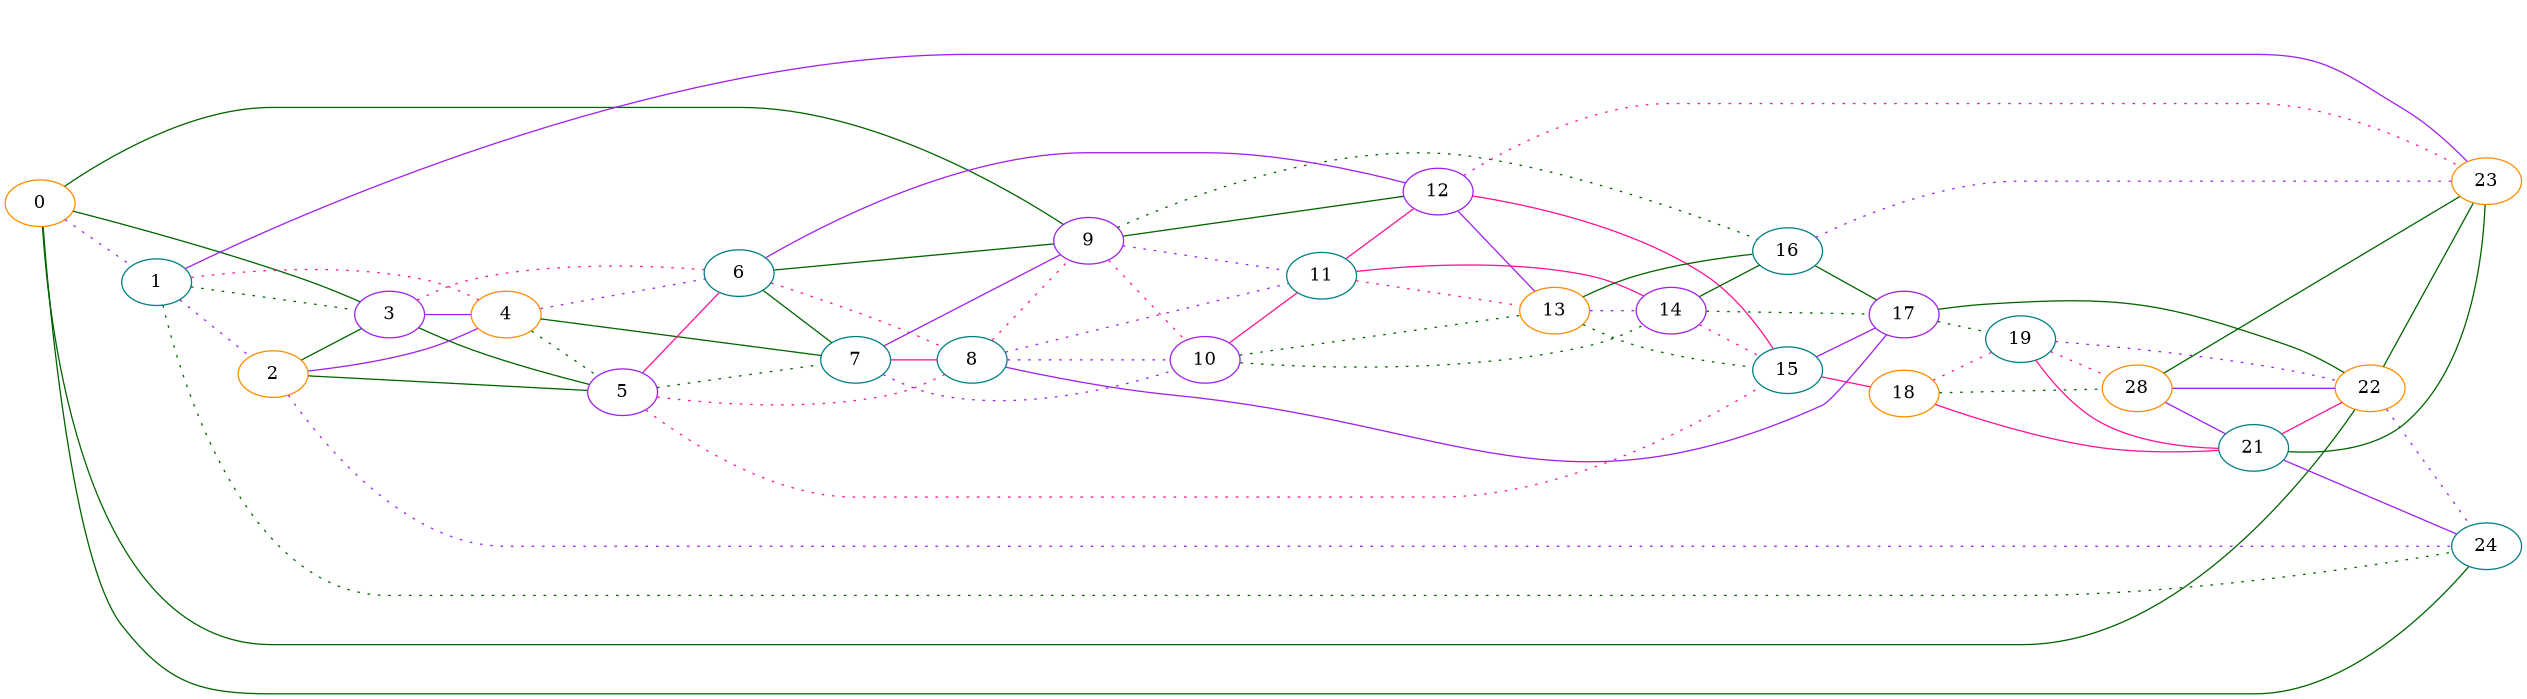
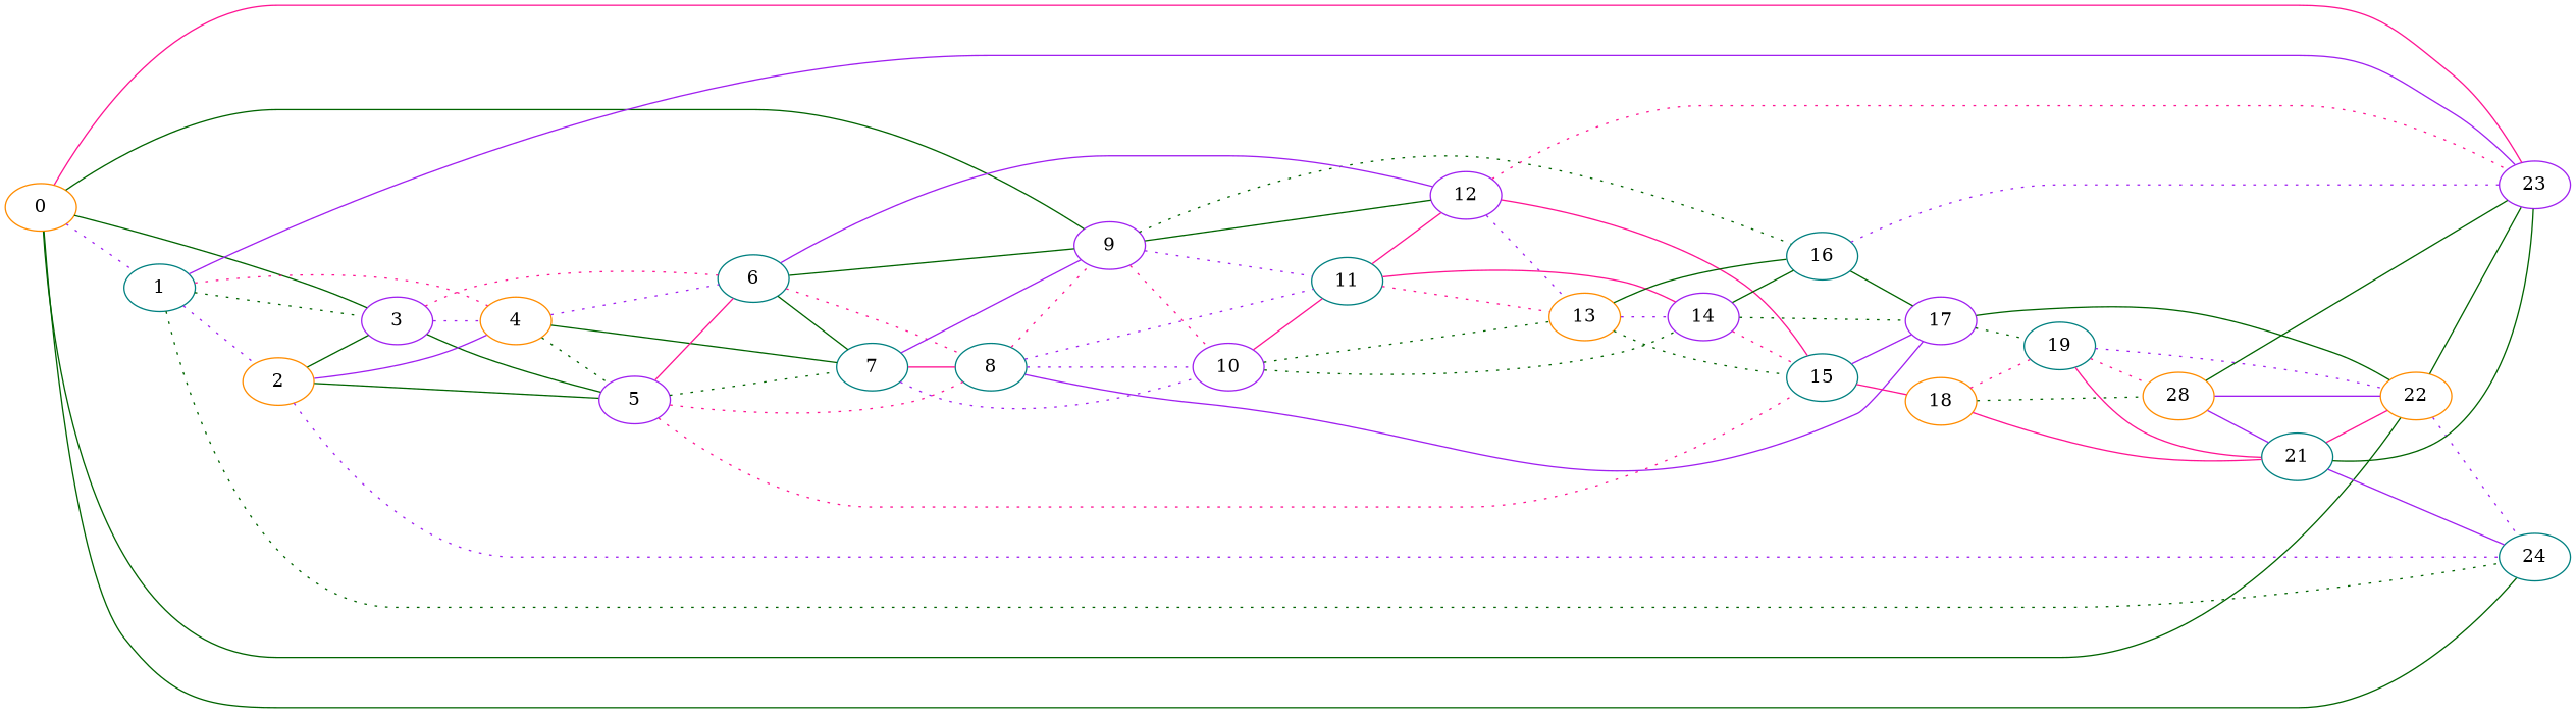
  strict graph {
    rankdir=LR
    node [color=teal]
    edge [color=darkgreen is_available=True prob=1.0 style=solid]
    0 [color=darkorange]
    1
    3 [color=purple]
    9 [color=purple]
    22 [color=darkorange]
-   23 [color=darkorange]
+   23 [color=purple]
    24
    2 [color=darkorange]
    4 [color=darkorange]
    5 [color=purple]
    6
    12 [color=purple]
    10 [color=purple]
    11
    16
    7
    8
    15
    17 [color=purple]
    18 [color=darkorange]
    13 [color=darkorange]
    14 [color=purple]
    19
    n24 [color=darkorange label=28]
    21
    0 -- 1 [color=purple prob=0.120642855597 style=dotted]
    0 -- 3
    0 -- 9 [prob=0.984473072463]
    0 -- 22
+   0 -- 23 [color=deeppink prob=0.872809185775]
    0 -- 24 [prob=0.675536428863]
    1 -- 3 [prob=0.886132764474 style=dotted]
    1 -- 23 [color=purple prob=0.640850315667]
    1 -- 24 [prob=0.782677064934 style=dotted]
    1 -- 2 [color=purple prob=0.224224301568 style=dotted]
    1 -- 4 [color=deeppink style=dotted]
-   3 -- 4 [color=purple]
+   3 -- 4 [color=purple style=dotted]
    3 -- 5
    3 -- 6 [color=deeppink prob=0.734891594724 style=dotted]
    9 -- 12 [prob=0.166546026105]
    9 -- 10 [color=deeppink prob=0.565321690847 style=dotted]
    9 -- 11 [color=purple prob=0.870802958748 style=dotted]
    9 -- 16 [style=dotted]
    22 -- 23 [prob=0.804768435139]
    22 -- 24 [color=purple prob=0.216307424245 style=dotted]
    2 -- 3 [prob=0.306653698783]
    2 -- 24 [color=purple prob=0.424872759593 style=dotted]
    2 -- 4 [color=purple prob=0.391806811098]
    2 -- 5 [prob=0.163949103442]
    4 -- 5 [prob=0.283010927853 style=dotted]
    4 -- 6 [color=purple prob=0.912626681079 style=dotted]
    4 -- 7 [prob=0.819122727869]
    5 -- 6 [color=deeppink prob=0.694254514336]
    5 -- 7 [prob=0.694225479671 style=dotted]
    5 -- 8 [color=deeppink prob=0.727761694321 style=dotted]
    5 -- 15 [color=deeppink prob=0.820361531562 style=dotted]
    6 -- 9
    6 -- 12 [color=purple prob=0.586378877487]
    6 -- 7 [prob=0.851717193819]
    6 -- 8 [color=deeppink style=dotted]
    12 -- 23 [color=deeppink prob=0.984116186999 style=dotted]
    12 -- 15 [color=deeppink]
-   12 -- 13 [color=purple prob=0.419436898918]
+   12 -- 13 [color=purple prob=0.419436898918 style=dotted]
    10 -- 11 [color=deeppink prob=0.104003098805]
    10 -- 13 [style=dotted]
    10 -- 14 [style=dotted]
    11 -- 12 [color=deeppink prob=0.407457442618]
    11 -- 13 [color=deeppink prob=0.386609371605 style=dotted]
    11 -- 14 [color=deeppink]
    16 -- 23 [color=purple prob=0.842792234041 style=dotted]
    16 -- 17 [prob=0.965178224603]
    7 -- 9 [color=purple prob=0.0302014546162]
    7 -- 10 [color=purple prob=0.421418529001 style=dotted]
    7 -- 8 [color=deeppink prob=0.690956801685]
    8 -- 9 [color=deeppink style=dotted]
    8 -- 10 [color=purple prob=0.278440429529 style=dotted]
    8 -- 11 [color=purple prob=0.0480438376474 style=dotted]
    8 -- 17 [color=purple]
    15 -- 17 [color=purple prob=0.160834431497]
    15 -- 18 [color=deeppink prob=0.843909956583]
    17 -- 22
    17 -- 19 [style=dotted]
    18 -- 19 [color=deeppink prob=0.675077240052 style=dotted]
    18 -- n24 [prob=0.720121678435 style=dotted]
    18 -- 21 [color=deeppink]
    13 -- 16 [prob=0.836059126089]
    13 -- 15 [prob=0.285164207089 style=dotted]
    13 -- 14 [color=purple style=dotted]
    14 -- 16 [prob=0.700425756353]
    14 -- 15 [color=deeppink prob=0.745050071404 style=dotted]
    14 -- 17 [prob=0.699773702713 style=dotted]
    19 -- 22 [color=purple prob=0.00864312220802 style=dotted]
    19 -- n24 [color=deeppink prob=0.679649640204 style=dotted]
    19 -- 21 [color=deeppink]
    n24 -- 22 [color=purple prob=0.356831220544]
    n24 -- 23 [prob=0.178539012017]
    n24 -- 21 [color=purple]
    21 -- 22 [color=deeppink prob=0.164996025102]
    21 -- 23 [prob=0.162726821165]
    21 -- 24 [color=purple prob=0.735805391009]
  }
